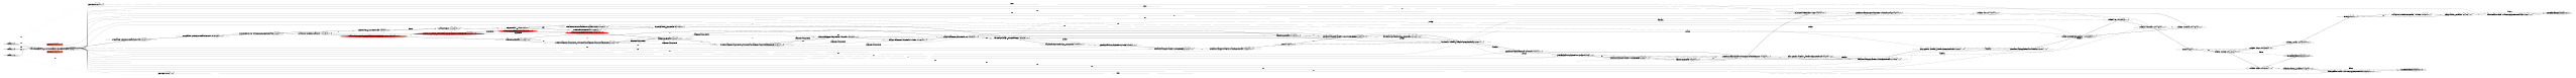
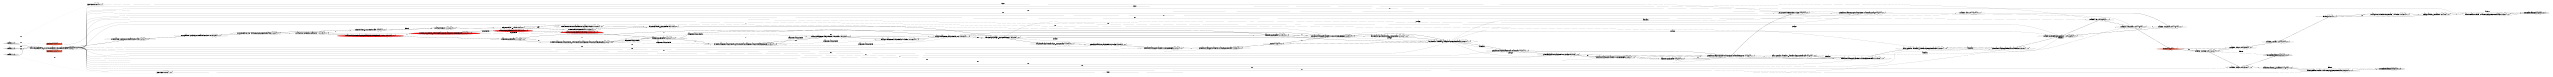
  digraph {
    rankdir=LR
    node [fillcolor=white shape=ellipse style=filled]
    edge [style=bold]
    n1 [label="managementProxyConfig.isEnabled()@@@11@@@['1', '0', '0']" shape=diamond]
    n2 [label="managementProxyConfig.isEnabled()@@@13@@@['1', '1', '0']" shape=diamond]
    n3 [label="ServletHolder managementForwardingServletHolder = buildServletHolder(asyncManagementForwardingServlet,globalHttpClientConfig)@@@12@@@['1', '0', '0']"]
    n4 [label="ServletHolder managementForwardingServletHolder = buildServletHolder(asyncManagementForwardingServlet,globalHttpClientConfig)@@@14@@@['1', '1', '0']"]
    n5 [label="root.addServlet(managementForwardingServletHolder,\"/druid/coordinator/*\")@@@15@@@['1', '1', '0']"]
    n6 [label="root.addServlet(managementForwardingServletHolder,\"/proxy/*\")@@@17@@@['1', '1', '0']"]
    n7 [label="root.addServlet(managementForwardingServletHolder,\"/druid/indexer/*\")@@@16@@@['0', '1', '0']"]
    n8 [label="managementProxyConfig.isEnabled()@@@19@@@['0', '1', '0']" shape=diamond]
    n9 [label="AuthenticationUtils.addNoopAuthorizationFilters(root,CliOverlord.UNSECURED_PATHS)@@@24@@@['1', '1', '1']"]
    n10 [label="final ObjectMapper jsonMapper = injector.getInstance(Key.get(,))@@@18@@@['1', '0', '1']"]
    n11 [label="AuthenticationUtils.addAuthenticationFilterChain(root,authenticators)@@@31@@@['1', '1', '0']"]
    n12 [label="root.addFilter(new FilterHolder(injector.getInstance()),\"/*\",null)@@@33@@@['1', '1', '1']"]
    n13 [label="root.addFilter(,\"/info/*\",null)@@@34@@@['1', '1', '1']"]
    n14 [label="final AuthenticatorMapper authenticatorMapper = injector.getInstance()@@@21@@@['1', '0', '0']"]
    n15 [label="List<Authenticator> authenticators = authenticatorMapper.getAuthenticatorChain()@@@26@@@['1', '1', '1']"]
    n16 [label="AuthenticationUtils.addPreResponseAuthorizationCheckFilter(root,authenticators,jsonMapper)@@@30@@@['0', '0', '1']"]
    n17 [label="AuthenticationUtils.addSecuritySanityCheckFilter(root,jsonMapper)@@@24@@@['1', '1', '0']"]
    n18 [label="root.addFilter(,\"/druid/coordinator/*\",null)@@@35@@@['1', '1', '1']"]
    n19 [label="AuthenticationUtils.addAuthenticationFilterChain(root,authenticators)@@@27@@@['1', '1', '1']"]
    n20 [label="root.setWelcomeFiles(new String((((edu.fdu.CPPDG.tinypdg.pe.ExpressionInfo@99be51)@@@6@@@['1', '1', '1']"]
    n21 [label="root.addServlet(new ServletHolder(new DefaultServlet()),\"/*\")@@@9@@@['1', '1', '0']"]
    n22 [label="ServletHolder holderPwd = new ServletHolder(\"default\",)@@@9@@@['0', '0', '1']"]
    n23 [fillcolor=red label="root.addServlet(buildServletHolder(asyncQueryForwardingServlet,routerHttpClientConfig),\"/druid/v2/*\")@@@10@@@['1', '0', '0']"]
    n24 [fillcolor=red label="ServletHolder queryServletHolder = buildServletHolder(asyncQueryForwardingServlet,routerHttpClientConfig)@@@10@@@['0', '1', '0']"]
    n25 [label="root.addServlet(holderPwd,\"/\")@@@10@@@['0', '0', '1']"]
    n26 [label="final AuthenticatorMapper authenticatorMapper = injector.getInstance()@@@19@@@['0', '0', '1']"]
    n27 [label="AuthenticationUtils.addSecuritySanityCheckFilter(root,jsonMapper)@@@20@@@['0', '0', '1']"]
    n28 [label="AuthenticationUtils.addNoopAuthorizationFilters(root,UNSECURED_PATHS)@@@21@@@['0', '0', '1']"]
    n29 [label="root.addFilter(,\"/status/*\",null)@@@31@@@['0', '0', '1']"]
    n30 [fillcolor=lightgray label="server.setHandler(handlerList)@@@42@@@['0', '1', '0']"]
    n31 [label="root.setInitParameter(\"org.eclipse.jetty.servlet.Default.redirectWelcome\",\"true\")@@@5@@@['1', '1', '1']"]
    n32 [label="config.getConsoleStatic() == null@@@11@@@['0', '0', '1']" shape=diamond]
    n33 [label="root.setResourceBase(config.getConsoleStatic())@@@15@@@['0', '0', '1']"]
    n34 [label="root.setBaseResource(Resource.newClassPathResource(\"org/apache/druid/console\"))@@@12@@@['0', '0', '1']"]
    n35 [label="root.addServlet(new ServletHolder(injector.getInstance()),\"/druid/indexer/*\")@@@42@@@['0', '0', '1']"]
    n36 [label="HandlerList handlerList = new HandlerList()@@@44@@@['0', '0', '1']"]
    n37 [label="handlerList.setHandlers(new Handler((((edu.fdu.CPPDG.tinypdg.pe.ExpressionInfo@99bf32)@@@45@@@['0', '0', '1']"]
    n38 [fillcolor=lightgray label="server.setHandler(handlerList)@@@48@@@['0', '0', '1']"]
    n39 [fillcolor=red label="root.addServlet(queryServletHolder,\"/druid/v2/*\")@@@11@@@['0', '1', '0']"]
    n40 [fillcolor=red label="root.addServlet(queryServletHolder,\"/druid/v1/lookups/*\")@@@12@@@['0', '1', '0']"]
    n41 [label="AuthenticationUtils.addNoopAuthorizationFilters(root,authConfig.getUnsecuredPaths())@@@22@@@['0', '0', '1']"]
    n42 [fillcolor=tomato label="Server server@@@2@@@['0', '1', '0']" shape=box]
    n43 [label="Injector injector@@@2@@@['0', '0', '1']" shape=box]
    n44 [label="JettyServerInitUtils.addExtensionFilters(root,injector)@@@29@@@['0', '0', '1']"]
    n45 [label="final ServletContextHandler root = new ServletContextHandler(ServletContextHandler.SESSIONS)@@@3@@@['1', '1', '1']"]
    n46 [label="handlerList.setHandlers(new Handler((((edu.fdu.CPPDG.tinypdg.pe.ExpressionInfo@99be18)@@@39@@@['0', '1', '0']"]
    n47 [label="root.setInitParameter(\"org.eclipse.jetty.servlet.Default.dirAllowed\",\"false\")@@@4@@@['1', '1', '1']"]
    n48 [label="root.addFilter(,\"/druid-ext/*\",null)@@@37@@@['1', '1', '0']"]
    n49 [label="AuthenticationUtils.addNoopAuthorizationFilters(root,UNSECURED_PATHS)@@@25@@@['1', '1', '0']"]
    n50 [label="AuthenticationUtils.addAllowOptionsFilter(root,authConfig.isAllowUnauthenticatedHttpOptions())@@@28@@@['1', '1', '1']"]
    n51 [label="final List<Authenticator> authenticators = authenticatorMapper.getAuthenticatorChain()@@@30@@@['1', '1', '0']"]
    n52 [label="AuthenticationUtils.addNoopAuthorizationFilters(root,authConfig.getUnsecuredPaths())@@@29@@@['1', '1', '0']"]
    n53 [fillcolor=lightgray label="server.setHandler(handlerList)@@@40@@@['1', '0', '0']"]
    n54 [label="final HandlerList handlerList = new HandlerList()@@@38@@@['0', '1', '0']"]
    n55 [label="managementProxyConfig.isEnabled()@@@26@@@['0', '1', '0']" shape=diamond]
    n56 [label="root.addFilter(,\"/druid-internal/*\",null)@@@32@@@['0', '0', '1']"]
-   n57 [label="beOverlord@@@36@@@['1', '1', '1']" shape=diamond]
+   n57 [fillcolor=tomato label="beOverlord@@@36@@@['1', '1', '1']" shape=diamond]
    n58 [label="final List<Authenticator> authenticators = authenticatorMapper.getAuthenticatorChain()@@@28@@@['1', '0', '0']"]
    n59 [label="beOverlord@@@23@@@['0', '0', '1']" shape=diamond]
    n60 [fillcolor=lightgray label="initialize['1', '0', '0']" shape=diamond]
    n61 [label="Injector injector@@@2@@@['1', '0', '0']" shape=box]
    n62 [fillcolor=tomato label="Server server@@@2@@@['1', '1', '1']" shape=box]
    n63 [label="final AuthConfig authConfig = injector.getInstance()@@@17@@@['0', '0', '1']"]
    n64 [label="!beOverlord@@@41@@@['0', '0', '1']" shape=diamond]
    n65 [label="root.addFilter(,\"/druid/indexer/*\",null)@@@37@@@['1', '1', '1']"]
    n66 [label="root.addFilter(,\"/druid-ext/*\",null)@@@39@@@['0', '0', '1']"]
    n67 [label="root.addFilter(,\"/coordinator/*\",null)@@@40@@@['0', '0', '1']"]
    n68 [fillcolor=lightgray label="initialize['0', '0', '1']" shape=diamond]
    n69 [fillcolor=lightgray label="initialize['0', '1', '0']" shape=diamond]
    n1 -> n2 [label=true style=dotted]
    n1 -> n3
    n1 -> n3 [label=true style=dotted]
    n1 -> n4 [label=true style=dotted]
    n1 -> n5 [label=true style=dotted]
    n1 -> n6
    n2 -> n4
    n2 -> n4 [label=true style=dotted]
    n2 -> n5 [label=true style=dotted]
    n2 -> n6 [label=true style=dotted]
    n2 -> n7 [label=true style=dotted]
    n2 -> n8
    n3 -> n2 [label=managementForwardingServletHolder style=solid]
    n3 -> n2
    n3 -> n4 [label=managementForwardingServletHolder style=solid]
    n3 -> n5 [label=managementForwardingServletHolder style=solid]
    n4 -> n5 [label=managementForwardingServletHolder style=solid]
    n4 -> n5
    n4 -> n6 [label=managementForwardingServletHolder style=solid]
    n4 -> n7 [label=managementForwardingServletHolder style=solid]
    n5 -> n6
    n5 -> n7
    n6 -> n8
    n6 -> n9
    n6 -> n10
    n6 -> n10 [label=true style=dotted]
    n7 -> n6
    n8 -> n9 [label=true style=dotted]
    n8 -> n9
    n8 -> n15
    n9 -> n12 [label=jsonMapper style=solid]
    n9 -> n14
    n9 -> n15 [label=jsonMapper style=solid]
    n9 -> n15
    n10 -> n9
    n10 -> n16 [label=jsonMapper style=solid]
    n10 -> n26
    n10 -> n27 [label=jsonMapper style=solid]
    n11 -> n12
    n12 -> n13
    n13 -> n18
    n14 -> n15
    n15 -> n16 [label=authenticators style=solid]
    n15 -> n17 [label=jsonMapper style=solid]
    n15 -> n18 [label=jsonMapper style=solid]
    n15 -> n19
    n15 -> n19 [label=authenticators style=solid]
    n16 -> n29
    n17 -> n49 [label=true style=dotted]
    n17 -> n49
    n17 -> n50
    n18 -> n56 [label=0 style=dashed]
    n18 -> n57
    n19 -> n17
    n19 -> n50
    n20 -> n21
    n20 -> n22
    n21 -> n22 [label=0 style=dashed]
    n21 -> n23
    n21 -> n24
    n22 -> n25 [label=holderPwd style=solid]
    n22 -> n25
    n23 -> n1
    n23 -> n24 [label=0 style=dashed]
    n24 -> n39 [label=queryServletHolder style=solid]
    n24 -> n39
    n24 -> n40 [label=queryServletHolder style=solid]
    n25 -> n32
    n26 -> n27
    n27 -> n28
    n28 -> n41
    n29 -> n56
    n31 -> n20
    n32 -> n33 [label=false style=dotted]
    n32 -> n33
    n32 -> n34
    n32 -> n34 [label=true style=dotted]
    n33 -> n63
    n34 -> n63
    n35 -> n36
    n36 -> n37
    n36 -> n38 [label=handlerList style=solid]
    n37 -> n38
    n39 -> n40
    n40 -> n2
    n41 -> n59
    n43 -> n44 [label=injector style=solid]
    n44 -> n16
    n45 -> n9 [label=root style=solid]
    n45 -> n11 [label=root style=solid]
    n45 -> n12 [label=root style=solid]
    n45 -> n13 [label=root style=solid]
    n45 -> n15 [label=root style=solid]
    n45 -> n16 [label=root style=solid]
    n45 -> n17 [label=root style=solid]
    n45 -> n18 [label=root style=solid]
    n45 -> n19 [label=root style=solid]
    n45 -> n27 [label=root style=solid]
    n45 -> n28 [label=root style=solid]
    n45 -> n37 [label=root style=solid]
    n45 -> n41 [label=root style=solid]
    n45 -> n44 [label=root style=solid]
    n45 -> n46 [label=root style=solid]
    n45 -> n47
    n45 -> n48 [label=root style=solid]
    n45 -> n49 [label=root style=solid]
    n45 -> n50 [label=root style=solid]
    n45 -> n51 [label=root style=solid]
    n45 -> n52 [label=root style=solid]
    n46 -> n30
    n47 -> n31
    n48 -> n53
    n48 -> n54
    n49 -> n50
    n49 -> n55
    n50 -> n44
    n50 -> n52
    n50 -> n58
    n51 -> n11 [label=authenticators style=solid]
    n51 -> n11
    n51 -> n18 [label=authenticators style=solid]
    n52 -> n51
    n54 -> n30 [label=handlerList style=solid]
    n54 -> n46
    n55 -> n50
    n55 -> n50 [label=true style=dotted]
    n55 -> n52
    n56 -> n12
    n57 -> n65 [label=true style=dotted]
    n57 -> n65
    n57 -> n66
    n58 -> n12 [label=authenticators style=solid]
    n58 -> n52 [label=authenticators style=solid]
    n58 -> n52
    n59 -> n9
    n59 -> n9 [label=true style=dotted]
    n59 -> n15
    n60 -> n45
    n60 -> n61 [label=true style=dotted]
    n60 -> n62 [label=true style=dotted]
    n61 -> n11 [label=injector style=solid]
    n62 -> n13 [label=injector style=solid]
    n63 -> n10
    n64 -> n35
    n64 -> n35 [label=true style=dotted]
    n64 -> n36
    n65 -> n48
    n65 -> n53 [label=handlerList style=solid]
    n65 -> n66
    n66 -> n67
    n67 -> n64
    n68 -> n43 [label=true style=dotted]
    n68 -> n45
    n68 -> n62 [label=true style=dashed]
    n69 -> n42 [label=true style=dotted]
    n69 -> n45
    n69 -> n62 [label=true style=dotted]
  }
